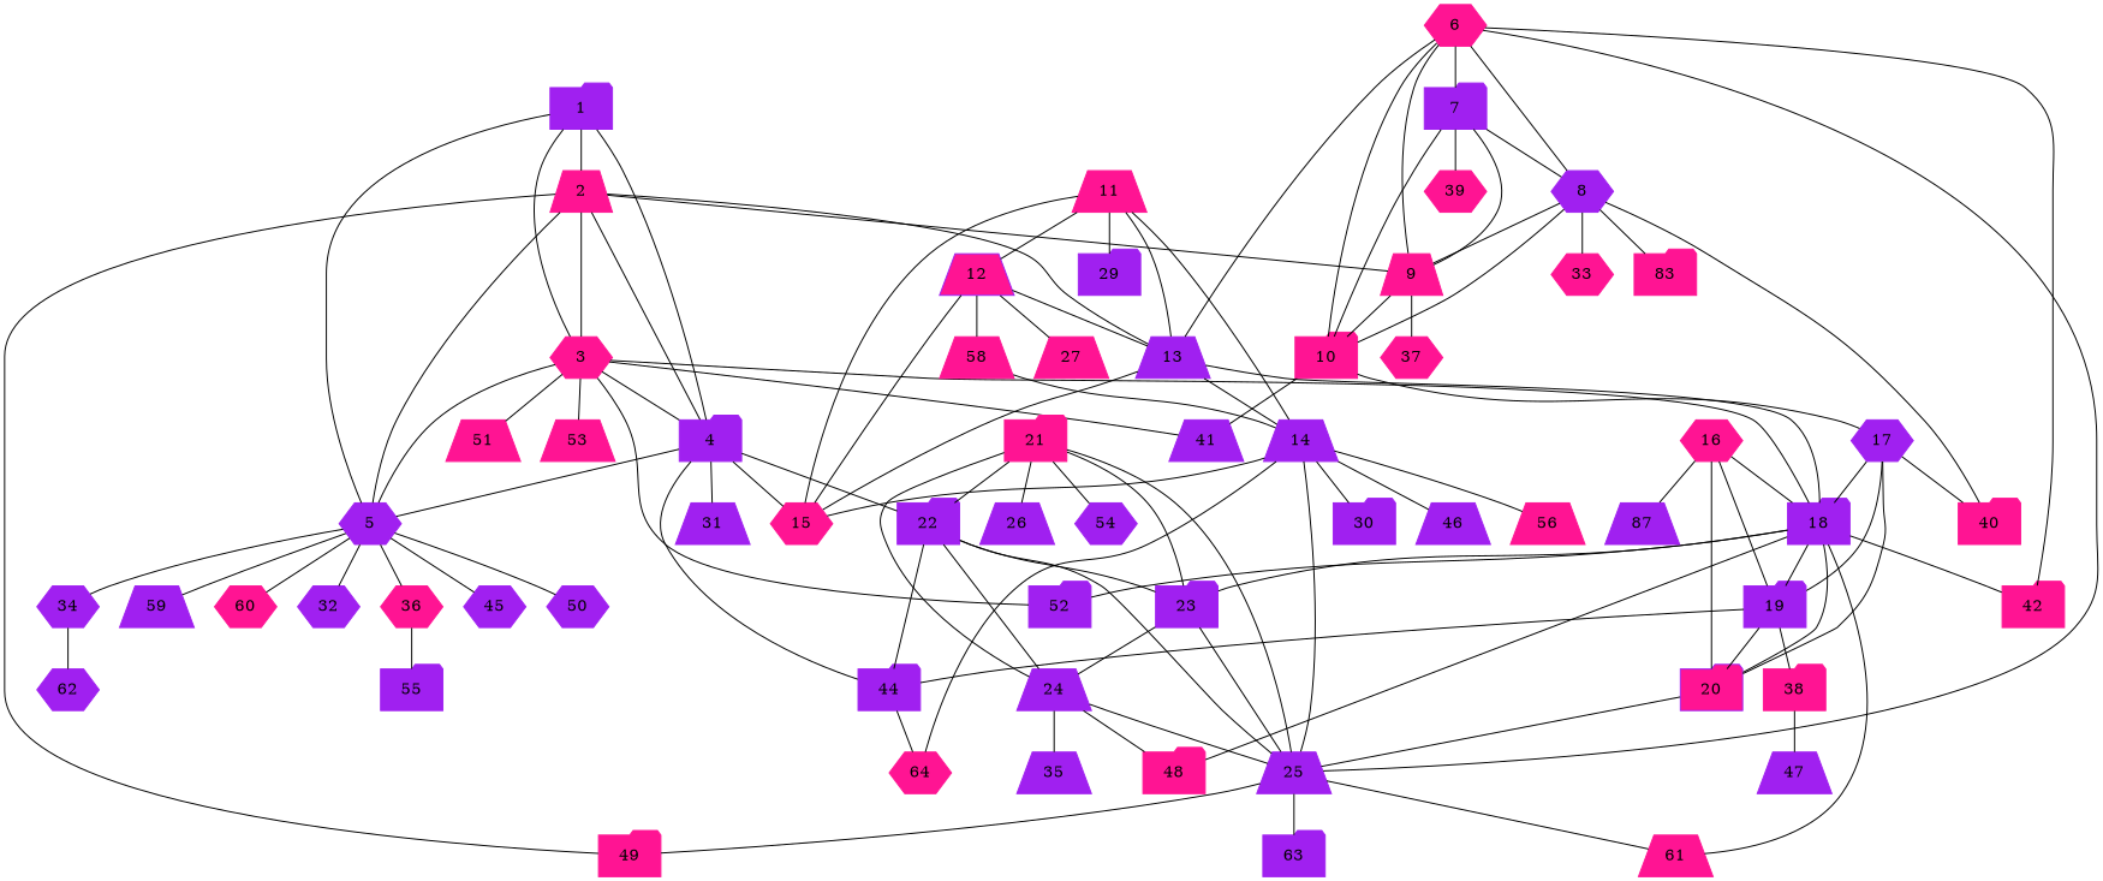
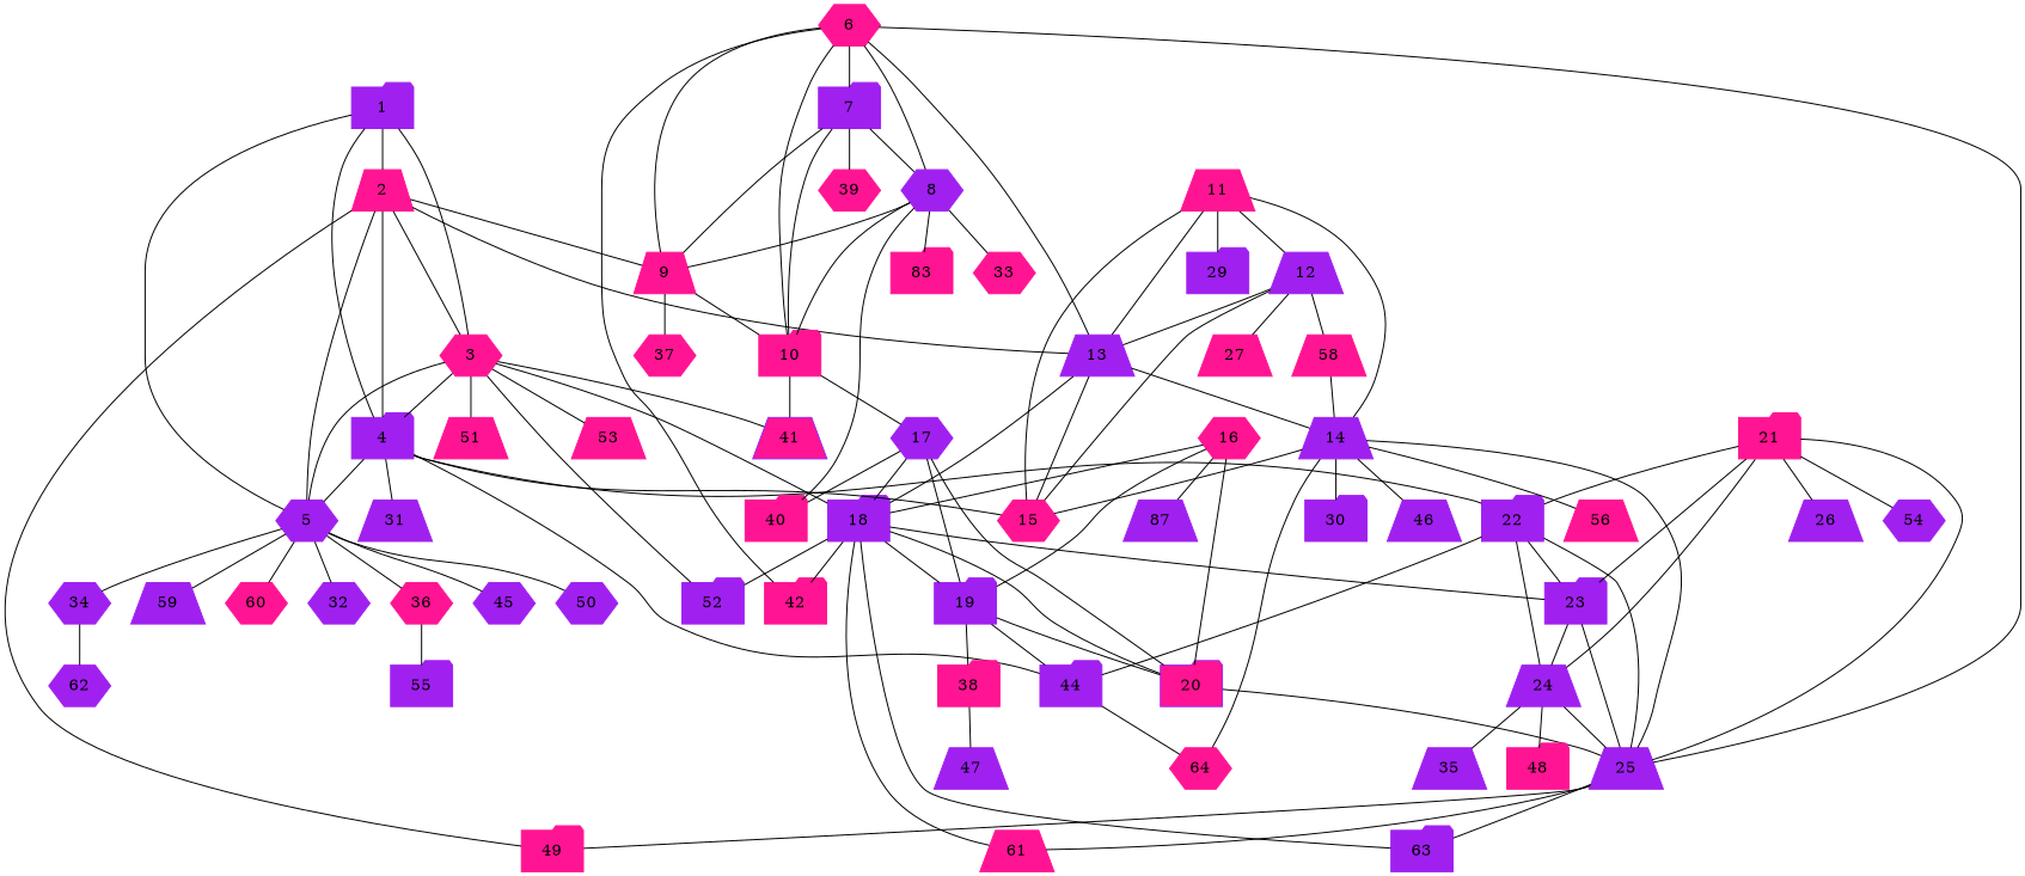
  graph {
    node [color=purple shape=folder style=filled]
    edge [weight=1.0]
    1
    2 [color=deeppink shape=trapezium]
    3 [color=deeppink shape=hexagon]
    4
    5 [shape=hexagon]
    9 [color=deeppink shape=trapezium]
    13 [shape=trapezium]
    49 [color=deeppink]
    18
-   41 [shape=trapezium]
+   41 [shape=trapezium fillcolor=deeppink]
    51 [color=deeppink shape=trapezium]
    52
    53 [color=deeppink shape=trapezium]
    15 [color=deeppink shape=hexagon]
    22
    31 [shape=trapezium]
    44
    32 [shape=hexagon]
    34 [shape=hexagon]
    36 [color=deeppink shape=hexagon]
    45 [shape=hexagon]
    50 [shape=hexagon]
    59 [shape=trapezium]
    60 [color=deeppink shape=hexagon]
    10 [color=deeppink]
    37 [color=deeppink shape=hexagon]
    14 [shape=trapezium]
    42 [color=deeppink]
    19
    20 [fillcolor=deeppink]
    23
    61 [color=deeppink shape=trapezium]
    63
    25 [shape=trapezium]
    24 [shape=trapezium]
    64 [color=deeppink shape=hexagon]
    62 [shape=hexagon]
    55
    6 [color=deeppink shape=hexagon]
    7
    8 [shape=hexagon]
    39 [color=deeppink shape=hexagon]
    33 [color=deeppink shape=hexagon]
    40 [color=deeppink]
    n45 [color=deeppink label=83]
    17 [shape=hexagon]
    11 [color=deeppink shape=trapezium]
-   12 [shape=trapezium fillcolor=deeppink]
+   12 [shape=trapezium]
    29
    27 [color=deeppink shape=trapezium]
    58 [color=deeppink shape=trapezium]
    30
    46 [shape=trapezium]
    56 [color=deeppink shape=trapezium]
    16 [color=deeppink shape=hexagon]
    n56 [label=87 shape=trapezium]
    38 [color=deeppink]
    47 [shape=trapezium]
    21 [color=deeppink]
    26 [shape=trapezium]
    54 [shape=hexagon]
    35 [shape=trapezium]
    48 [color=deeppink]
    1 -- 2 [weight=2.0]
    1 -- 3
    1 -- 4
    1 -- 5
    2 -- 3
    2 -- 4
    2 -- 5
    2 -- 9
    2 -- 13
    2 -- 49
    3 -- 4
    3 -- 5
    3 -- 18
    3 -- 41
    3 -- 51
    3 -- 52
    3 -- 53
    4 -- 5
    4 -- 15
    4 -- 22
    4 -- 31
    4 -- 44
    5 -- 32
    5 -- 34
    5 -- 36
    5 -- 45
    5 -- 50
    5 -- 59
    5 -- 60
    9 -- 10
    9 -- 37
    13 -- 18
    13 -- 15
    13 -- 14
    18 -- 52
    18 -- 42
    18 -- 19
    18 -- 20
    18 -- 23
    18 -- 61
-   18 -- 48
+   18 -- 63
    22 -- 44
    22 -- 23
    22 -- 25
    22 -- 24
    44 -- 64
    34 -- 62
    36 -- 55
    10 -- 41 [weight=3.0]
    10 -- 17
    14 -- 15
    14 -- 25
    14 -- 64
    14 -- 30
    14 -- 46
    14 -- 56
    19 -- 44
    19 -- 20
    19 -- 38
    20 -- 25
    23 -- 25
    23 -- 24
    25 -- 49
    25 -- 61
    25 -- 63
    24 -- 25
    24 -- 35
    24 -- 48
    6 -- 9
    6 -- 13
    6 -- 10
    6 -- 42
    6 -- 25
    6 -- 7
    6 -- 8
    7 -- 9
    7 -- 10
    7 -- 8
    7 -- 39 [weight=3.0]
    8 -- 9
    8 -- 10
    8 -- 33 [weight=3.0]
    8 -- 40
    8 -- n45
    17 -- 18
    17 -- 19
    17 -- 20
    17 -- 40
    11 -- 13
    11 -- 15
    11 -- 14
    11 -- 12
    11 -- 29
    12 -- 13
    12 -- 15
    12 -- 27
    12 -- 58
    58 -- 14
    16 -- 18
    16 -- 19
    16 -- 20 [weight=2.0]
    16 -- n56
    38 -- 47
    21 -- 22
    21 -- 23
    21 -- 25
    21 -- 24
    21 -- 26
    21 -- 54
  }
